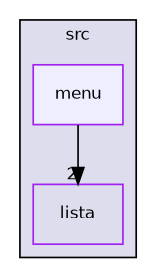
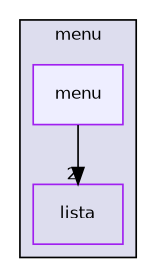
  digraph {
    compound=true
    node [fontname=Helvetica fontsize=10 shape=box color=purple]
    n1 [label=lista]
    n2 [fillcolor="#eeeeff" label=menu pencolor=black style=filled]
    subgraph cluster_1 {
      bgcolor="#ddddee"
      fontname=Helvetica
      fontsize=10
-     label=src
+     label=menu
      pencolor=black
      n1
      n2
    }
    n2 -> n1 [headlabel=2 labeldistance=1.5 labelfontname=Helvetica labelfontsize=10 arrowhead=normal]
  }
